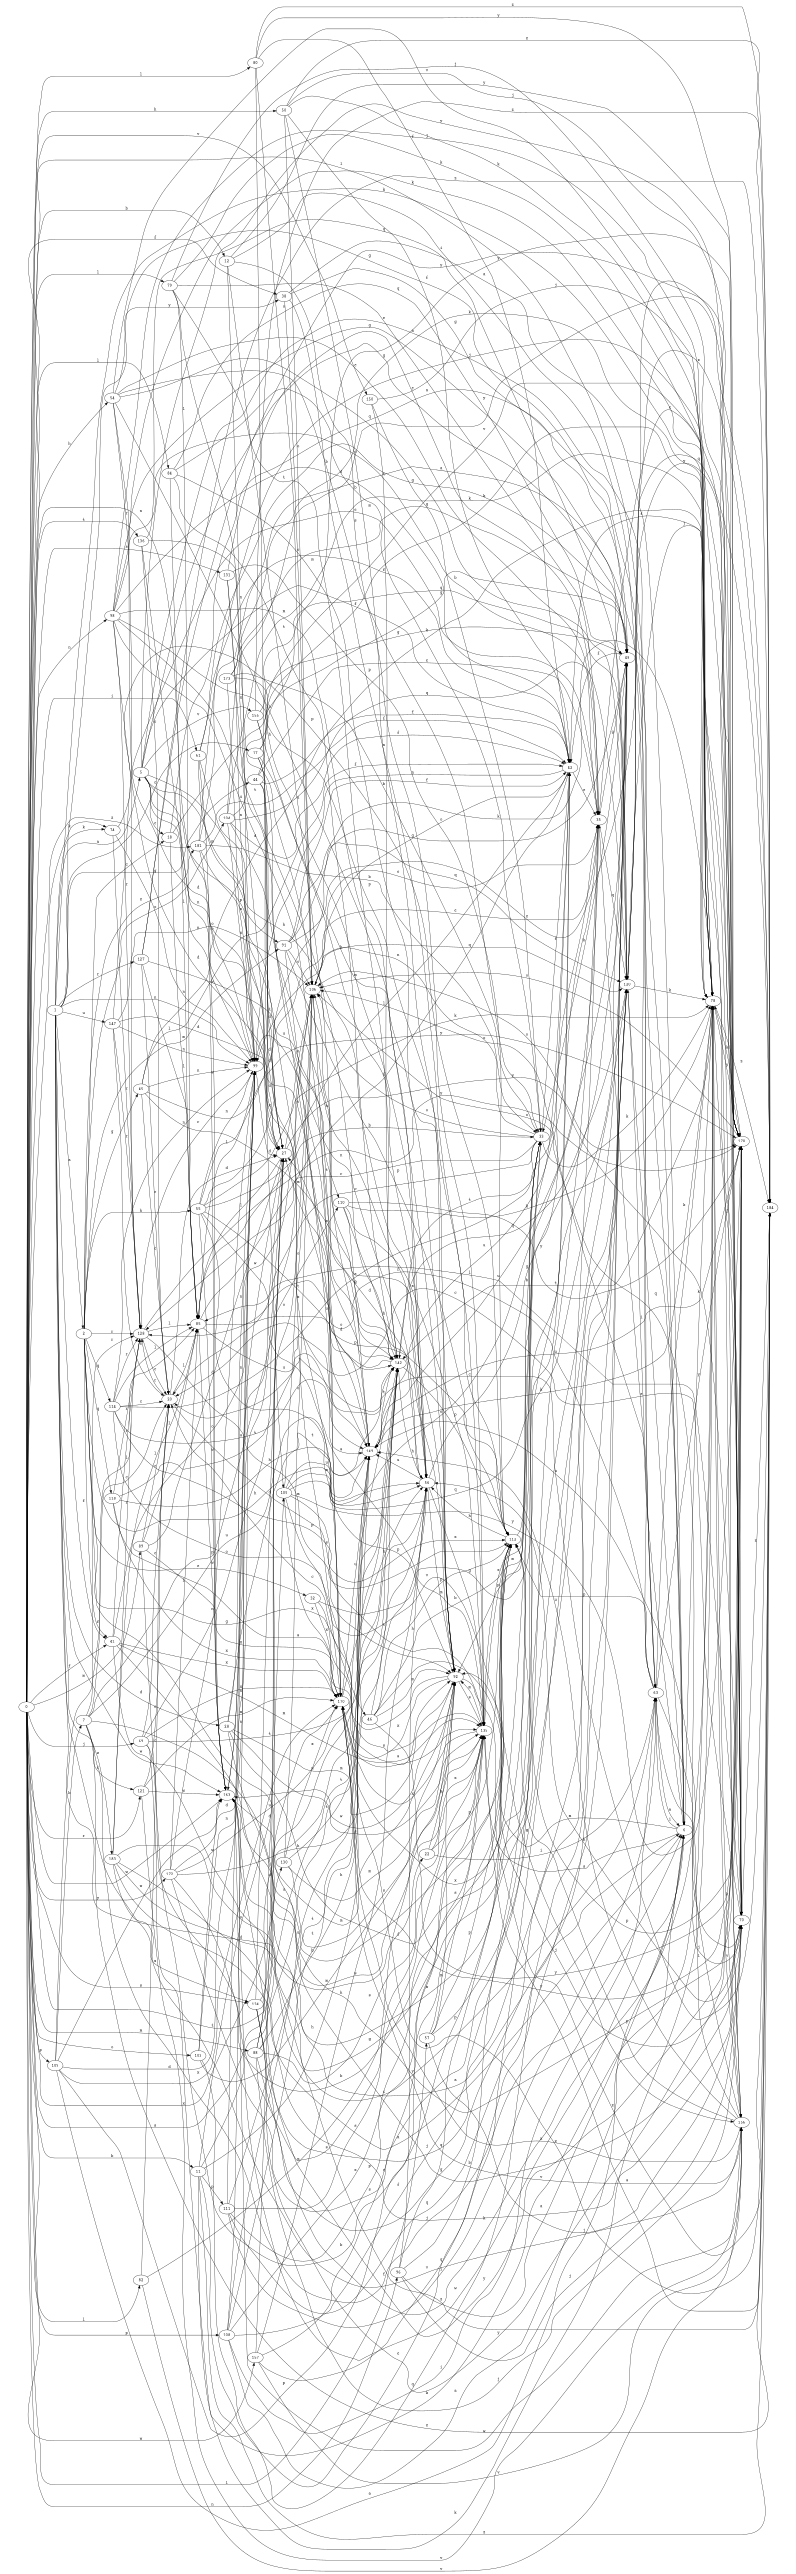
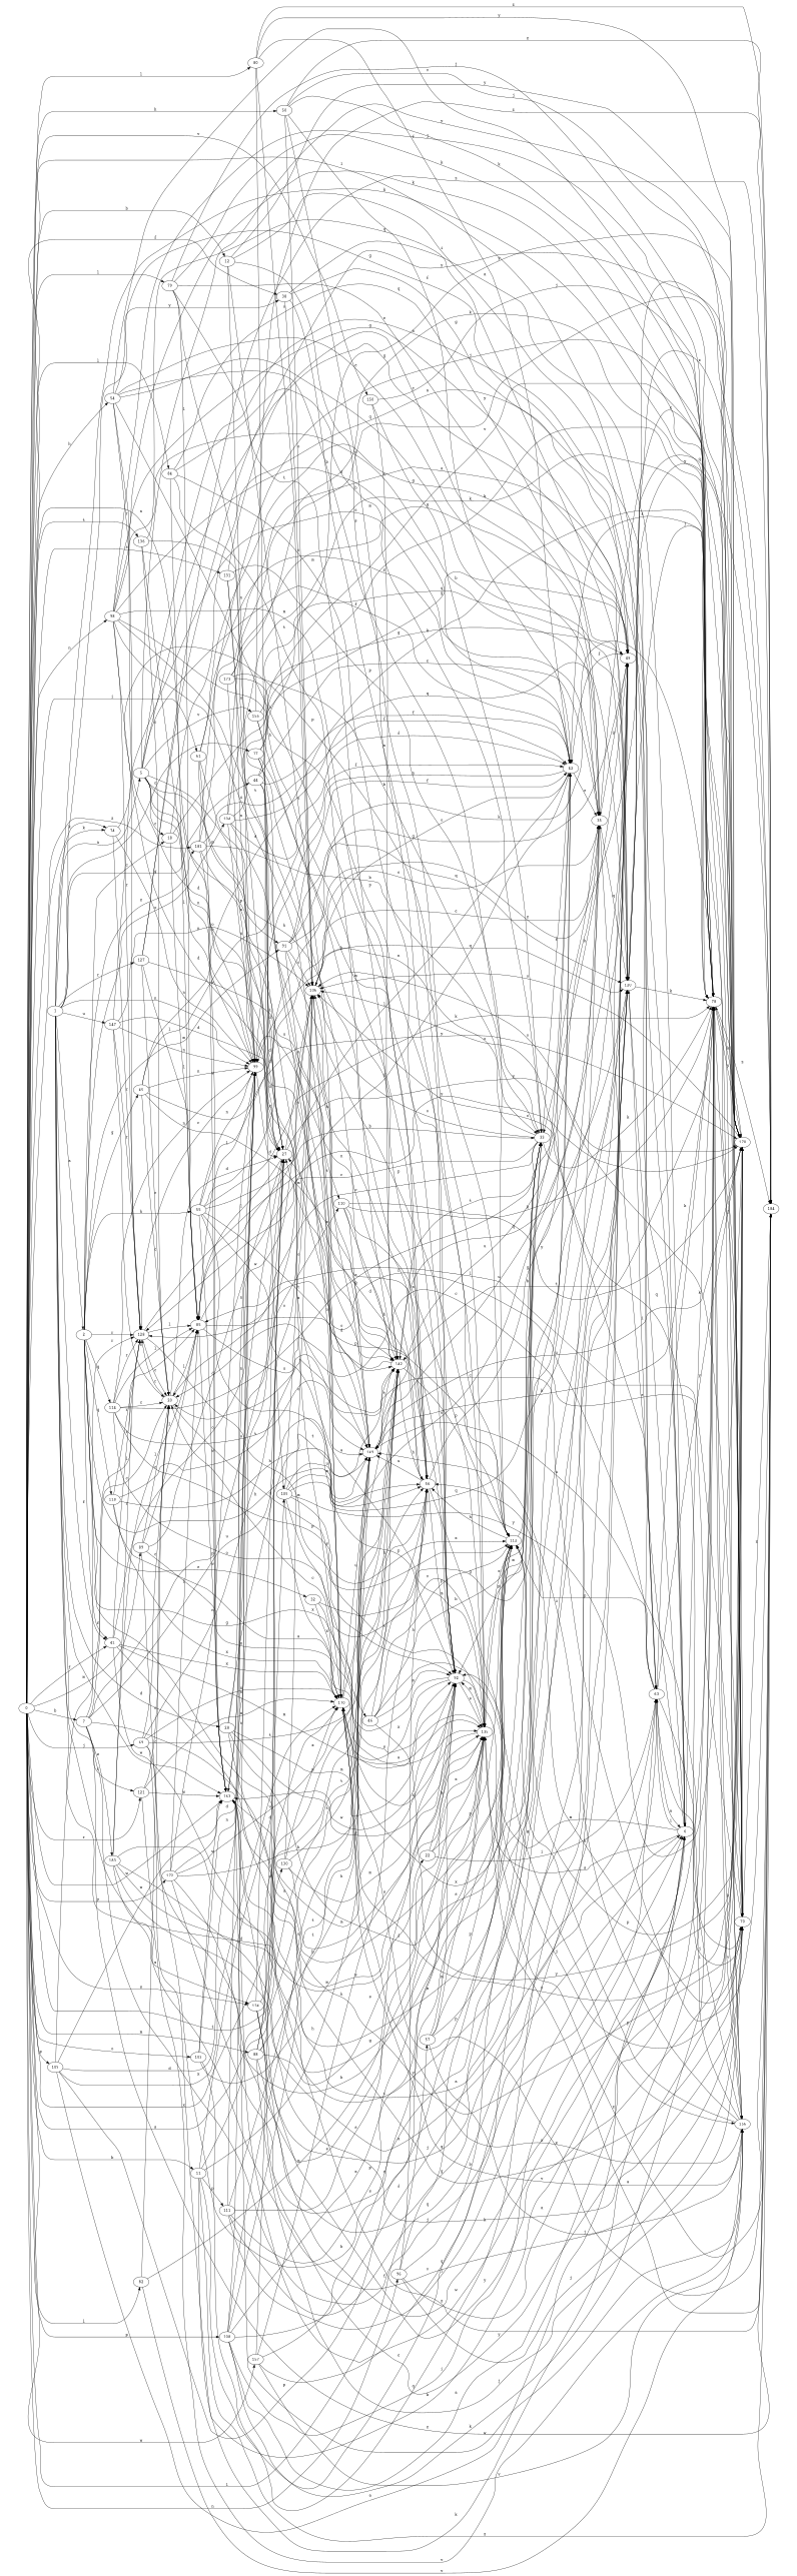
  strict digraph {
    fontname="Courier Prime"
    rankdir=LR
    node [fontname="Courier Prime"]
    edge [fontname="Courier Prime"]
    0
    7
    11
    12
    38
    41
    50
    54
    57
    61
    63
    69
    74
    79
    80
    82
    84
    88
    89
    96
    98
    99
    103
    108
    109
    121
    130
    131
    134
    136
    142
    150
    157
    163
    170
    172
    181
    128
    6
    110
    n41 [label=33]
    20
    149
    183
    184
    78
    56
    105
    35
    111
    178
    135
    48
    106
    92
    70
    42
    120
    27
    156
    112
    85
    1
    2
    5
    17
    22
    n68 [label=28]
    44
    127
    147
    18
    32
    45
    46
    55
    91
    104
    114
    118
    155
    173
-   109 -> 7 [label=b]
+   0 -> 7 [label=b]
    0 -> 11 [label=b]
    0 -> 12 [label=b]
    0 -> 38 [label=f]
    0 -> 41 [label=f]
    0 -> 50 [label=h]
    0 -> 54 [label=h]
    0 -> 57 [label=i]
    0 -> 61 [label=i]
    0 -> 63 [label=i]
    0 -> 69 [label=j]
    0 -> 74 [label=k]
    0 -> 79 [label=l]
    0 -> 80 [label=l]
    0 -> 82 [label=l]
    0 -> 84 [label=l]
    0 -> 88 [label=m]
    0 -> 89 [label=m]
    0 -> 96 [label=n]
    0 -> 98 [label=n]
    0 -> 99 [label=n]
    0 -> 103 [label=o]
    0 -> 108 [label=p]
    0 -> 109 [label=p]
    0 -> 121 [label=r]
    0 -> 130 [label=s]
    0 -> 131 [label=s]
    0 -> 134 [label=s]
    0 -> 136 [label=t]
    0 -> 142 [label=t]
    0 -> 150 [label=v]
    0 -> 157 [label=w]
    0 -> 163 [label=w]
    0 -> 170 [label=x]
    0 -> 172 [label=y]
    0 -> 181 [label=z]
    7 -> 128 [label=r]
    7 -> 6 [label=f]
    7 -> 110 [label=p]
    7 -> n41 [label=b]
    7 -> 20 [label=c]
    7 -> 149 [label=u]
    7 -> 183 [label=z]
    7 -> 184 [label=z]
    11 -> 149 [label=u]
    11 -> 184 [label=z]
    11 -> 78 [label=k]
    11 -> 56 [label=h]
    11 -> 105 [label=o]
    11 -> 35 [label=e]
    11 -> 111 [label=p]
    12 -> 63 [label=i]
    12 -> 99 [label=n]
    12 -> 149 [label=u]
    12 -> 178 [label=y]
    12 -> 135 [label=s]
    38 -> 6 [label=a]
    38 -> 135 [label=s]
    38 -> 48 [label=g]
    38 -> 106 [label=o]
    41 -> 170 [label=x]
    41 -> 128 [label=r]
    41 -> 184 [label=z]
    41 -> 106 [label=o]
    41 -> 92 [label=m]
    41 -> 70 [label=j]
    50 -> 184 [label=z]
    50 -> 78 [label=k]
    50 -> 106 [label=o]
    50 -> 92 [label=m]
    50 -> 70 [label=j]
    50 -> 42 [label=f]
    54 -> 128 [label=r]
    54 -> n41 [label=b]
    54 -> 56 [label=h]
    54 -> 35 [label=e]
    54 -> 48 [label=g]
    54 -> 120 [label=q]
    54 -> 27 [label=d]
    54 -> 156 [label=v]
    57 -> 135 [label=s]
    57 -> 48 [label=g]
    57 -> 92 [label=m]
    57 -> 70 [label=j]
    57 -> 112 [label=p]
    61 -> 163 [label=w]
    61 -> 170 [label=x]
    61 -> 149 [label=u]
    61 -> 48 [label=g]
    61 -> 42 [label=f]
    63 -> 128 [label=r]
    63 -> 6 [label=a]
    63 -> 78 [label=k]
    63 -> 178 [label=y]
    63 -> 106 [label=o]
    63 -> 70 [label=j]
    63 -> 112 [label=p]
    69 -> 142 [label=t]
    69 -> 170 [label=x]
    69 -> n41 [label=b]
    69 -> 20 [label=c]
    69 -> 78 [label=k]
    69 -> 106 [label=o]
    74 -> 99 [label=n]
    74 -> 128 [label=r]
    74 -> 112 [label=p]
    79 -> 142 [label=t]
    79 -> 78 [label=k]
    79 -> 35 [label=e]
    79 -> 106 [label=o]
    79 -> 70 [label=j]
    79 -> 85 [label=l]
    80 -> 184 [label=z]
    80 -> 178 [label=y]
    80 -> 106 [label=o]
    80 -> 42 [label=f]
    80 -> 27 [label=d]
    82 -> 20 [label=c]
    82 -> 92 [label=m]
    82 -> 156 [label=v]
    84 -> 142 [label=t]
    84 -> n41 [label=b]
    84 -> 92 [label=m]
    84 -> 120 [label=q]
    84 -> 85 [label=l]
    88 -> 142 [label=t]
    88 -> 56 [label=h]
    88 -> 135 [label=s]
    88 -> 48 [label=g]
    88 -> 106 [label=o]
    88 -> 70 [label=j]
    88 -> 27 [label=d]
    89 -> 170 [label=x]
    89 -> n41 [label=b]
    89 -> 20 [label=c]
    89 -> 27 [label=d]
    89 -> 85 [label=l]
    96 -> 6 [label=a]
    96 -> n41 [label=b]
    96 -> 56 [label=h]
    96 -> 70 [label=j]
    96 -> 112 [label=p]
    98 -> 142 [label=t]
    98 -> 128 [label=r]
    98 -> 149 [label=u]
    98 -> 78 [label=k]
    98 -> 56 [label=h]
    98 -> 35 [label=e]
    98 -> 48 [label=g]
    98 -> 92 [label=m]
    98 -> 70 [label=j]
    98 -> 42 [label=f]
    98 -> 27 [label=d]
    99 -> 128 [label=r]
    99 -> 27 [label=d]
    99 -> 85 [label=l]
    103 -> 99 [label=n]
    103 -> 163 [label=w]
    103 -> 92 [label=m]
    103 -> 120 [label=q]
    108 -> 63 [label=i]
    108 -> 99 [label=n]
    108 -> 142 [label=t]
    108 -> 6 [label=a]
    108 -> 149 [label=u]
+   108 -> 78 [label=k]
    108 -> 135 [label=s]
    108 -> 42 [label=f]
    109 -> 163 [label=w]
    109 -> 170 [label=x]
    109 -> 6 [label=a]
    109 -> 27 [label=d]
    109 -> 112 [label=p]
    109 -> 85 [label=l]
    121 -> 163 [label=w]
    121 -> 170 [label=x]
    121 -> 20 [label=c]
    121 -> 156 [label=v]
    130 -> 142 [label=t]
    130 -> 170 [label=x]
    130 -> 135 [label=s]
    130 -> 106 [label=o]
    130 -> 92 [label=m]
    131 -> 99 [label=n]
    131 -> 35 [label=e]
    131 -> 27 [label=d]
    131 -> 112 [label=p]
    134 -> 149 [label=u]
    134 -> 78 [label=k]
    134 -> 178 [label=y]
    134 -> 120 [label=q]
    134 -> 27 [label=d]
    136 -> 99 [label=n]
    136 -> 170 [label=x]
    136 -> 20 [label=c]
    136 -> 120 [label=q]
    142 -> 56 [label=h]
    142 -> 106 [label=o]
    142 -> 120 [label=q]
    142 -> 27 [label=d]
    142 -> 112 [label=p]
    150 -> 142 [label=t]
    150 -> n41 [label=b]
    150 -> 70 [label=j]
    157 -> 56 [label=h]
    157 -> 135 [label=s]
    157 -> 120 [label=q]
    157 -> 27 [label=d]
    157 -> 156 [label=v]
    163 -> 99 [label=n]
    163 -> 178 [label=y]
    163 -> 135 [label=s]
    163 -> 92 [label=m]
    170 -> 149 [label=u]
    170 -> 56 [label=h]
    170 -> 178 [label=y]
    170 -> 156 [label=v]
    172 -> 99 [label=n]
    172 -> 149 [label=u]
    172 -> 56 [label=h]
    172 -> 35 [label=e]
    172 -> 135 [label=s]
    172 -> 27 [label=d]
    172 -> 85 [label=l]
    181 -> 142 [label=t]
    181 -> 163 [label=w]
    181 -> 6 [label=a]
    181 -> n41 [label=b]
    181 -> 70 [label=j]
    181 -> 42 [label=f]
    128 -> 20 [label=c]
    128 -> 178 [label=y]
    128 -> 92 [label=m]
    128 -> 85 [label=l]
    6 -> 63 [label=i]
    6 -> 163 [label=w]
    6 -> 78 [label=k]
    6 -> 35 [label=e]
    6 -> 135 [label=s]
    6 -> 92 [label=m]
    6 -> 120 [label=q]
    110 -> 149 [label=u]
    110 -> 78 [label=k]
    110 -> 56 [label=h]
    110 -> 178 [label=y]
    110 -> 135 [label=s]
    n41 -> 99 [label=n]
    n41 -> 142 [label=t]
    n41 -> 128 [label=r]
    n41 -> 20 [label=c]
    n41 -> 78 [label=k]
    n41 -> 106 [label=o]
    n41 -> 42 [label=f]
    20 -> 128 [label=r]
    20 -> 135 [label=s]
    20 -> 27 [label=d]
    20 -> 85 [label=l]
    149 -> 142 [label=t]
    149 -> 78 [label=k]
    149 -> 106 [label=o]
    183 -> 63 [label=i]
    183 -> 128 [label=r]
    183 -> 6 [label=a]
    183 -> 48 [label=g]
    183 -> 70 [label=j]
    183 -> 156 [label=v]
    183 -> 85 [label=l]
    184 -> 170 [label=x]
    184 -> 20 [label=c]
    184 -> 135 [label=s]
    184 -> 120 [label=q]
    78 -> 142 [label=t]
    78 -> 184 [label=z]
    78 -> 178 [label=y]
    78 -> 70 [label=j]
    78 -> 42 [label=f]
    78 -> 156 [label=v]
    56 -> 99 [label=n]
    56 -> 149 [label=u]
    56 -> 135 [label=s]
    56 -> 48 [label=g]
    56 -> 92 [label=m]
    105 -> 170 [label=x]
    105 -> 149 [label=u]
    105 -> 35 [label=e]
    105 -> 178 [label=y]
    105 -> 135 [label=s]
    105 -> 106 [label=o]
    105 -> 120 [label=q]
    105 -> 112 [label=p]
    35 -> 149 [label=u]
    35 -> 48 [label=g]
    35 -> 120 [label=q]
    111 -> 63 [label=i]
    111 -> 99 [label=n]
    111 -> 142 [label=t]
    111 -> 135 [label=s]
    111 -> 120 [label=q]
    111 -> 112 [label=p]
    178 -> 149 [label=u]
    178 -> 78 [label=k]
    178 -> 35 [label=e]
    178 -> 106 [label=o]
    178 -> 112 [label=p]
    135 -> 170 [label=x]
    135 -> 92 [label=m]
    135 -> 112 [label=p]
    48 -> 163 [label=w]
    48 -> n41 [label=b]
    48 -> 149 [label=u]
    48 -> 42 [label=f]
    106 -> 170 [label=x]
    106 -> 35 [label=e]
    106 -> 120 [label=q]
    92 -> 163 [label=w]
    92 -> 170 [label=x]
    92 -> 20 [label=c]
    92 -> 184 [label=z]
    92 -> 135 [label=s]
    92 -> 27 [label=d]
    70 -> 20 [label=c]
    70 -> 149 [label=u]
    70 -> 184 [label=z]
    70 -> 56 [label=h]
    70 -> 106 [label=o]
    70 -> 85 [label=l]
    42 -> 99 [label=n]
    42 -> 170 [label=x]
    42 -> 35 [label=e]
    42 -> 106 [label=o]
    42 -> 92 [label=m]
    42 -> 85 [label=l]
    120 -> 63 [label=i]
    120 -> 184 [label=z]
    120 -> 78 [label=k]
    120 -> 178 [label=y]
    120 -> 70 [label=j]
    27 -> 163 [label=w]
    27 -> 178 [label=y]
    27 -> 106 [label=o]
    27 -> 85 [label=l]
    156 -> 63 [label=i]
    156 -> 163 [label=w]
    156 -> 170 [label=x]
    156 -> 149 [label=u]
    156 -> 78 [label=k]
    156 -> 106 [label=o]
    156 -> 112 [label=p]
    112 -> n41 [label=b]
    112 -> 56 [label=h]
    112 -> 135 [label=s]
    85 -> 163 [label=w]
    85 -> 149 [label=u]
    85 -> 42 [label=f]
    85 -> 112 [label=p]
    1 -> 38 [label=y]
    1 -> 41 [label=f]
    1 -> 74 [label=k]
    1 -> 99 [label=n]
    1 -> 121 [label=r]
    1 -> 134 [label=s]
    1 -> 163 [label=w]
    1 -> 78 [label=k]
    1 -> 2 [label=a]
    1 -> 5 [label=a]
    1 -> 17 [label=c]
    1 -> 22 [label=d]
    1 -> n68 [label=d]
    1 -> 44 [label=g]
    1 -> 127 [label=r]
    1 -> 147 [label=u]
    2 -> 41 [label=f]
    2 -> 181 [label=z]
    2 -> 128 [label=r]
    2 -> 56 [label=h]
    2 -> 178 [label=y]
    2 -> 18 [label=c]
    2 -> 32 [label=e]
    2 -> 45 [label=g]
    2 -> 46 [label=g]
    2 -> 55 [label=h]
    2 -> 91 [label=m]
    2 -> 104 [label=o]
    2 -> 114 [label=q]
    2 -> 118 [label=q]
    5 -> 99 [label=n]
    5 -> 6 [label=a]
    5 -> 110 [label=p]
    5 -> 56 [label=h]
    5 -> 105 [label=o]
    5 -> 178 [label=y]
    5 -> 48 [label=g]
    5 -> 42 [label=f]
    5 -> 18 [label=c]
    5 -> 91 [label=m]
    5 -> 155 [label=v]
    17 -> 142 [label=t]
    17 -> 78 [label=k]
    17 -> 48 [label=g]
    17 -> 92 [label=m]
    17 -> 27 [label=d]
    22 -> 63 [label=i]
    22 -> 135 [label=s]
    22 -> 92 [label=m]
    22 -> 112 [label=p]
    n68 -> 99 [label=n]
    n68 -> 142 [label=t]
    n68 -> 6 [label=a]
    n68 -> 135 [label=s]
    n68 -> 92 [label=m]
    n68 -> 42 [label=f]
    44 -> 170 [label=x]
    44 -> 35 [label=e]
    44 -> 178 [label=y]
    44 -> 42 [label=f]
    44 -> 27 [label=d]
    127 -> 142 [label=t]
    127 -> 20 [label=c]
    127 -> 184 [label=z]
    127 -> 178 [label=y]
    127 -> 85 [label=l]
    147 -> 99 [label=n]
    147 -> 128 [label=r]
    147 -> 20 [label=c]
    147 -> 35 [label=e]
    147 -> 106 [label=o]
    147 -> 27 [label=d]
    18 -> 6 [label=a]
    18 -> 48 [label=g]
    18 -> 85 [label=l]
    32 -> 170 [label=x]
    32 -> 135 [label=s]
    32 -> 48 [label=g]
    45 -> 99 [label=n]
    45 -> 20 [label=c]
    45 -> 78 [label=k]
    45 -> 178 [label=y]
    45 -> 92 [label=m]
    45 -> 42 [label=f]
    46 -> 142 [label=t]
    46 -> n41 [label=b]
    46 -> 178 [label=y]
    46 -> 92 [label=m]
    46 -> 70 [label=j]
    46 -> 112 [label=p]
    55 -> 99 [label=n]
    55 -> 142 [label=t]
    55 -> 163 [label=w]
    55 -> n41 [label=b]
    55 -> 78 [label=k]
    55 -> 35 [label=e]
    55 -> 135 [label=s]
    55 -> 48 [label=g]
    55 -> 92 [label=m]
    91 -> 149 [label=u]
    91 -> 184 [label=z]
    91 -> 78 [label=k]
    91 -> 106 [label=o]
    91 -> 42 [label=f]
    91 -> 120 [label=q]
    91 -> 112 [label=p]
    104 -> 99 [label=n]
    104 -> 78 [label=k]
    104 -> 56 [label=h]
    104 -> 178 [label=y]
    104 -> 42 [label=f]
    104 -> 120 [label=q]
    104 -> 156 [label=v]
    114 -> 99 [label=n]
    114 -> 128 [label=r]
    114 -> 20 [label=c]
    114 -> 149 [label=u]
    114 -> 35 [label=e]
    114 -> 156 [label=v]
    114 -> 112 [label=p]
    114 -> 85 [label=l]
    118 -> 142 [label=t]
    118 -> 170 [label=x]
    118 -> 128 [label=r]
    118 -> 56 [label=h]
    118 -> 135 [label=s]
    155 -> 184 [label=z]
    155 -> 56 [label=h]
    155 -> 120 [label=q]
    155 -> 27 [label=d]
    173 -> 99 [label=n]
    173 -> n41 [label=b]
    173 -> 78 [label=k]
    173 -> 48 [label=g]
    173 -> 112 [label=p]
  }
